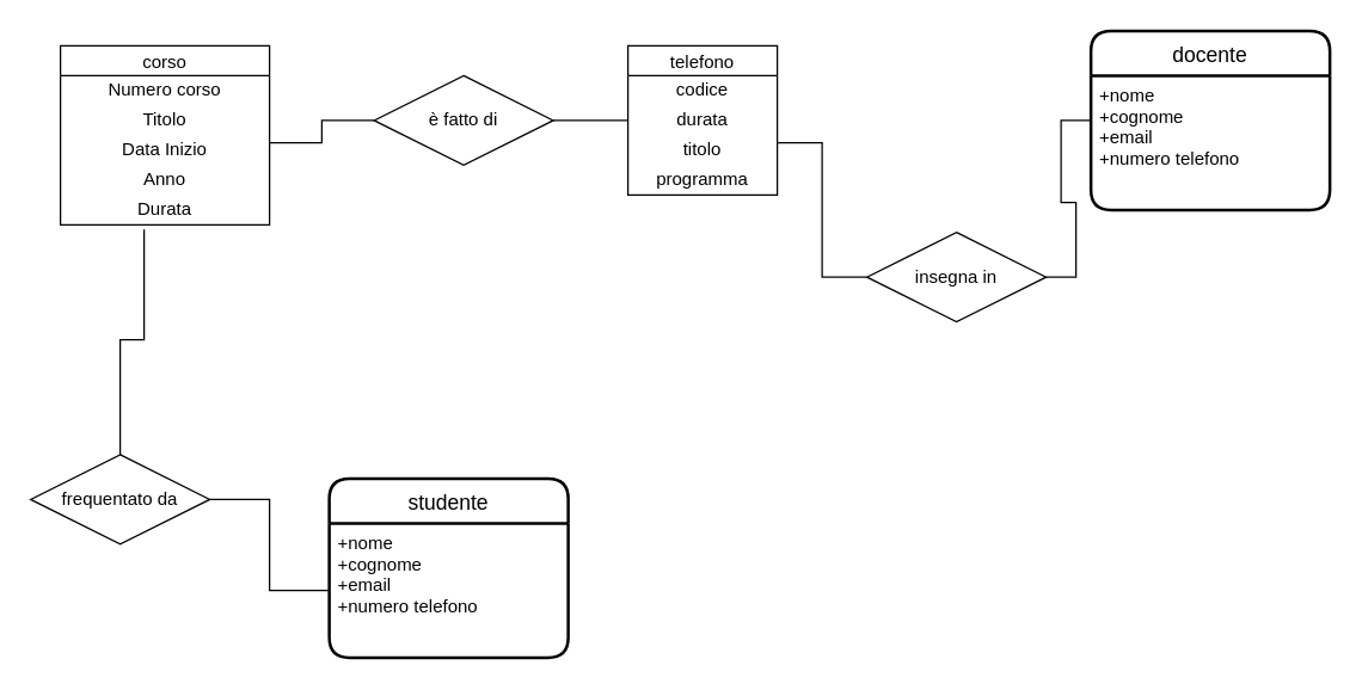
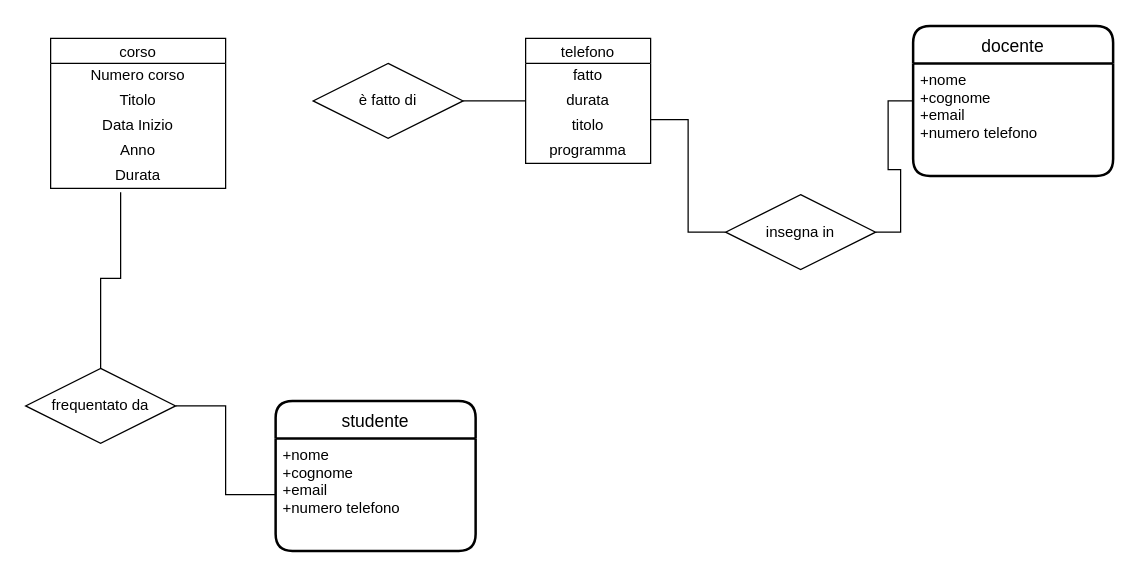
  <mxCell id="0" />
  <mxCell id="1" parent="0" />
  <mxCell id="2" value="corso" style="swimlane;fontStyle=0;childLayout=stackLayout;horizontal=1;startSize=20;fillColor=#ffffff;horizontalStack=0;resizeParent=1;resizeParentMax=0;resizeLast=0;collapsible=0;marginBottom=0;swimlaneFillColor=#ffffff;" parent="1" vertex="1"><mxGeometry x="40" y="30" width="140" height="120" as="geometry" /></mxCell>
  <mxCell id="3" value="Numero corso" style="text;html=1;strokeColor=none;fillColor=none;align=center;verticalAlign=middle;whiteSpace=wrap;rounded=0;" parent="2" vertex="1"><mxGeometry y="20" width="140" height="20" as="geometry" /></mxCell>
  <mxCell id="4" value="Titolo" style="text;html=1;strokeColor=none;fillColor=none;align=center;verticalAlign=middle;whiteSpace=wrap;rounded=0;" parent="2" vertex="1"><mxGeometry y="40" width="140" height="20" as="geometry" /></mxCell>
  <mxCell id="5" value="Data Inizio" style="text;html=1;strokeColor=none;fillColor=none;align=center;verticalAlign=middle;whiteSpace=wrap;rounded=0;" parent="2" vertex="1"><mxGeometry y="60" width="140" height="20" as="geometry" /></mxCell>
  <mxCell id="6" value="Anno" style="text;html=1;strokeColor=none;fillColor=none;align=center;verticalAlign=middle;whiteSpace=wrap;rounded=0;" parent="2" vertex="1"><mxGeometry y="80" width="140" height="20" as="geometry" /></mxCell>
  <mxCell id="7" value="Durata" style="text;html=1;strokeColor=none;fillColor=none;align=center;verticalAlign=middle;whiteSpace=wrap;rounded=0;" parent="2" vertex="1"><mxGeometry y="100" width="140" height="20" as="geometry" /></mxCell>
  <mxCell id="8" value="telefono" style="swimlane;fontStyle=0;childLayout=stackLayout;horizontal=1;startSize=20;fillColor=#ffffff;horizontalStack=0;resizeParent=1;resizeParentMax=0;resizeLast=0;collapsible=0;marginBottom=0;swimlaneFillColor=#ffffff;" parent="1" vertex="1"><mxGeometry x="420" y="30" width="100" height="100" as="geometry" /></mxCell>
- <mxCell id="9" value="codice" style="text;html=1;strokeColor=none;fillColor=none;align=center;verticalAlign=middle;whiteSpace=wrap;rounded=0;" parent="8" vertex="1"><mxGeometry y="20" width="100" height="20" as="geometry" /></mxCell>
+ <mxCell id="9" value="fatto" style="text;html=1;strokeColor=none;fillColor=none;align=center;verticalAlign=middle;whiteSpace=wrap;rounded=0;" parent="8" vertex="1"><mxGeometry y="20" width="100" height="20" as="geometry" /></mxCell>
  <mxCell id="10" value="durata" style="text;html=1;strokeColor=none;fillColor=none;align=center;verticalAlign=middle;whiteSpace=wrap;rounded=0;" parent="8" vertex="1"><mxGeometry y="40" width="100" height="20" as="geometry" /></mxCell>
  <mxCell id="11" value="titolo" style="text;html=1;strokeColor=none;fillColor=none;align=center;verticalAlign=middle;whiteSpace=wrap;rounded=0;" parent="8" vertex="1"><mxGeometry y="60" width="100" height="20" as="geometry" /></mxCell>
  <mxCell id="12" value="programma" style="text;html=1;strokeColor=none;fillColor=none;align=center;verticalAlign=middle;whiteSpace=wrap;rounded=0;" parent="8" vertex="1"><mxGeometry y="80" width="100" height="20" as="geometry" /></mxCell>
  <mxCell id="13" value="studente" style="swimlane;childLayout=stackLayout;horizontal=1;startSize=30;horizontalStack=0;rounded=1;fontSize=14;fontStyle=0;strokeWidth=2;resizeParent=0;resizeLast=1;shadow=0;dashed=0;align=center;" parent="1" vertex="1"><mxGeometry x="220" y="320" width="160" height="120" as="geometry" /></mxCell>
  <mxCell id="14" value="+nome&#10;+cognome&#10;+email&#10;+numero telefono" style="align=left;strokeColor=none;fillColor=none;spacingLeft=4;fontSize=12;verticalAlign=top;resizable=0;rotatable=0;part=1;" parent="13" vertex="1"><mxGeometry y="30" width="160" height="90" as="geometry" /></mxCell>
  <mxCell id="15" value="docente" style="swimlane;childLayout=stackLayout;horizontal=1;startSize=30;horizontalStack=0;rounded=1;fontSize=14;fontStyle=0;strokeWidth=2;resizeParent=0;resizeLast=1;shadow=0;dashed=0;align=center;" parent="1" vertex="1"><mxGeometry x="730" y="20" width="160" height="120" as="geometry" /></mxCell>
  <mxCell id="16" value="+nome&#10;+cognome&#10;+email&#10;+numero telefono" style="align=left;strokeColor=none;fillColor=none;spacingLeft=4;fontSize=12;verticalAlign=top;resizable=0;rotatable=0;part=1;" parent="15" vertex="1"><mxGeometry y="30" width="160" height="90" as="geometry" /></mxCell>
  <mxCell id="17" style="edgeStyle=orthogonalEdgeStyle;rounded=0;orthogonalLoop=1;jettySize=auto;html=1;entryX=0;entryY=0.5;entryDx=0;entryDy=0;endArrow=none;endFill=0;" parent="1" source="19" target="10" edge="1"><mxGeometry relative="1" as="geometry" /></mxCell>
- <mxCell id="18" style="edgeStyle=orthogonalEdgeStyle;rounded=0;orthogonalLoop=1;jettySize=auto;html=1;entryX=1;entryY=0.25;entryDx=0;entryDy=0;endArrow=none;endFill=0;" parent="1" source="19" target="5" edge="1"><mxGeometry relative="1" as="geometry" /></mxCell>
  <mxCell id="19" value="è fatto di" style="shape=rhombus;perimeter=rhombusPerimeter;whiteSpace=wrap;html=1;align=center;" parent="1" vertex="1"><mxGeometry x="250" y="50" width="120" height="60" as="geometry" /></mxCell>
  <mxCell id="20" style="edgeStyle=orthogonalEdgeStyle;rounded=0;orthogonalLoop=1;jettySize=auto;html=1;entryX=0.4;entryY=1.15;entryDx=0;entryDy=0;entryPerimeter=0;endArrow=none;endFill=0;" parent="1" source="22" target="7" edge="1"><mxGeometry relative="1" as="geometry" /></mxCell>
  <mxCell id="21" style="edgeStyle=orthogonalEdgeStyle;rounded=0;orthogonalLoop=1;jettySize=auto;html=1;exitX=1;exitY=0.5;exitDx=0;exitDy=0;endArrow=none;endFill=0;" parent="1" source="22" target="14" edge="1"><mxGeometry relative="1" as="geometry" /></mxCell>
- <mxCell id="22" value="frequentato da" style="shape=rhombus;perimeter=rhombusPerimeter;whiteSpace=wrap;html=1;align=center;" parent="1" vertex="1"><mxGeometry x="20" y="304" width="120" height="60" as="geometry" /></mxCell>
+ <mxCell id="22" value="frequentato da" style="shape=rhombus;perimeter=rhombusPerimeter;whiteSpace=wrap;html=1;align=center;" parent="1" vertex="1"><mxGeometry x="20" y="294" width="120" height="60" as="geometry" /></mxCell>
  <mxCell id="23" style="edgeStyle=orthogonalEdgeStyle;rounded=0;orthogonalLoop=1;jettySize=auto;html=1;entryX=0;entryY=0.5;entryDx=0;entryDy=0;endArrow=none;endFill=0;" parent="1" source="25" target="15" edge="1"><mxGeometry relative="1" as="geometry" /></mxCell>
  <mxCell id="24" style="edgeStyle=orthogonalEdgeStyle;rounded=0;orthogonalLoop=1;jettySize=auto;html=1;endArrow=none;endFill=0;entryX=1;entryY=0.25;entryDx=0;entryDy=0;" parent="1" source="25" target="11" edge="1"><mxGeometry relative="1" as="geometry"><mxPoint x="560" y="98" as="targetPoint" /></mxGeometry></mxCell>
  <mxCell id="25" value="insegna in" style="shape=rhombus;perimeter=rhombusPerimeter;whiteSpace=wrap;html=1;align=center;" parent="1" vertex="1"><mxGeometry x="580" y="155" width="120" height="60" as="geometry" /></mxCell>
